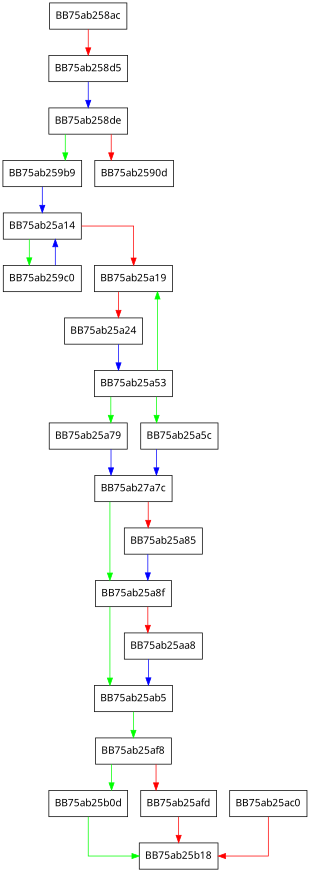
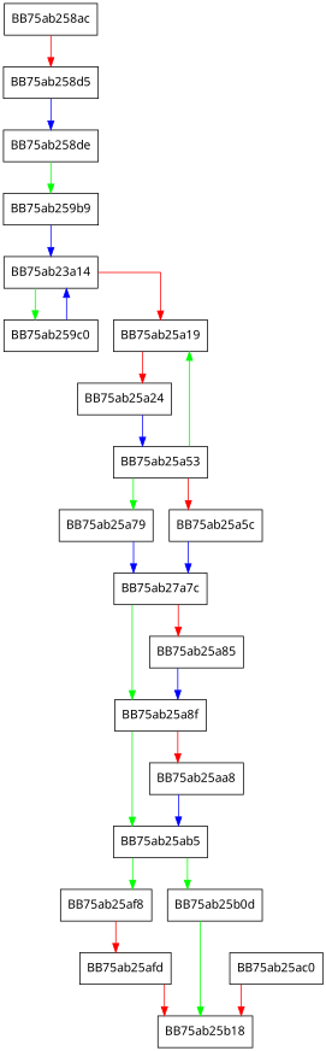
  digraph {
    fontname="Noto Sans"
    splines=ortho
    node [fontname="Noto Sans" shape=box]
    edge [color=red fontname="Noto Sans"]
    BB75ab258ac
    BB75ab258d5
    BB75ab258de
    BB75ab259b9
-   BB75ab2590d
-   BB75ab25a14
+   BB75ab25a14 [label=BB75ab23a14]
    BB75ab259c0
    BB75ab25a19
    BB75ab25a24
    BB75ab25a53
    BB75ab25a79
    BB75ab25a5c
    n13 [label=BB75ab27a7c]
    BB75ab25a8f
    BB75ab25a85
    BB75ab25ab5
    BB75ab25aa8
    BB75ab25af8
    BB75ab25b0d
    BB75ab25afd
    BB75ab25ac0
    BB75ab25b18
    BB75ab258ac -> BB75ab258d5
    BB75ab258d5 -> BB75ab258de [color=blue]
    BB75ab258de -> BB75ab259b9 [color=green]
-   BB75ab258de -> BB75ab2590d
    BB75ab259b9 -> BB75ab25a14 [color=blue]
    BB75ab25a14 -> BB75ab259c0 [color=green]
    BB75ab25a14 -> BB75ab25a19
    BB75ab259c0 -> BB75ab25a14 [color=blue]
    BB75ab25a19 -> BB75ab25a24
    BB75ab25a24 -> BB75ab25a53 [color=blue]
    BB75ab25a53 -> BB75ab25a19 [color=green]
    BB75ab25a53 -> BB75ab25a79 [color=green]
-   BB75ab25a53 -> BB75ab25a5c [color=green]
+   BB75ab25a53 -> BB75ab25a5c
    BB75ab25a79 -> n13 [color=blue]
    BB75ab25a5c -> n13 [color=blue]
    n13 -> BB75ab25a8f [color=green]
    n13 -> BB75ab25a85
    BB75ab25a8f -> BB75ab25ab5 [color=green]
    BB75ab25a8f -> BB75ab25aa8
    BB75ab25a85 -> BB75ab25a8f [color=blue]
    BB75ab25ab5 -> BB75ab25af8 [color=green]
    BB75ab25aa8 -> BB75ab25ab5 [color=blue]
-   BB75ab25af8 -> BB75ab25b0d [color=green]
+   BB75ab25ab5 -> BB75ab25b0d [color=green]
    BB75ab25af8 -> BB75ab25afd
    BB75ab25b0d -> BB75ab25b18 [color=green]
    BB75ab25afd -> BB75ab25b18
    BB75ab25ac0 -> BB75ab25b18
  }
